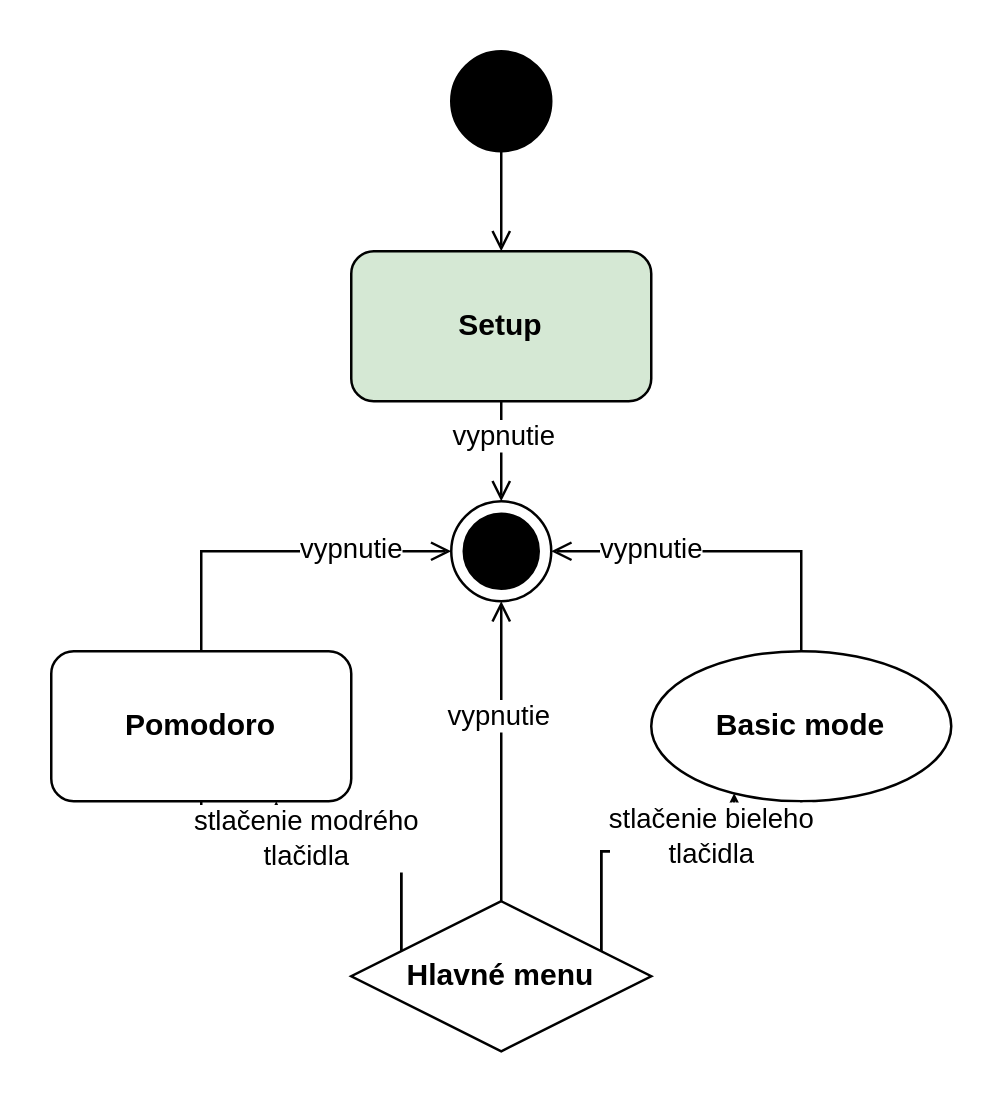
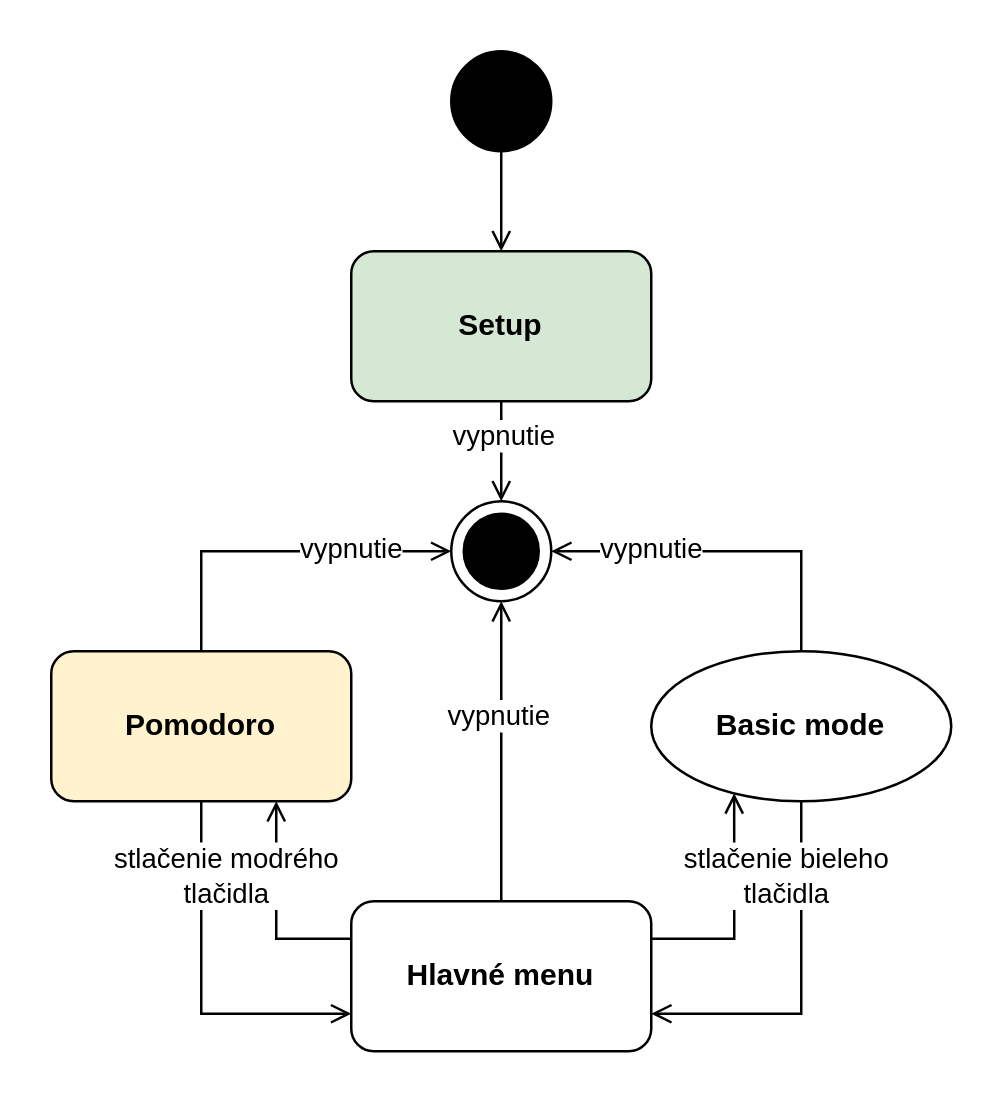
  <mxCell id="0" />
  <mxCell id="1" parent="0" />
  <mxCell id="2" style="edgeStyle=orthogonalEdgeStyle;rounded=0;orthogonalLoop=1;jettySize=auto;html=1;exitX=0.5;exitY=1;exitDx=0;exitDy=0;entryX=0.5;entryY=0;entryDx=0;entryDy=0;endArrow=open;endFill=0;" edge="1" parent="1" source="4" target="7"><mxGeometry relative="1" as="geometry" /></mxCell>
  <mxCell id="3" value="vypnutie" style="edgeLabel;html=1;align=center;verticalAlign=middle;resizable=0;points=[];" vertex="1" connectable="0" parent="2"><mxGeometry x="-0.367" relative="1" as="geometry"><mxPoint as="offset" /></mxGeometry></mxCell>
  <mxCell id="4" value="&lt;b&gt;Setup&lt;/b&gt;" style="rounded=1;whiteSpace=wrap;html=1;fillColor=#d5e8d4;" vertex="1" parent="1"><mxGeometry x="140" y="100" width="120" height="60" as="geometry" /></mxCell>
  <mxCell id="5" style="edgeStyle=orthogonalEdgeStyle;rounded=0;orthogonalLoop=1;jettySize=auto;html=1;exitX=0.5;exitY=1;exitDx=0;exitDy=0;entryX=0.5;entryY=0;entryDx=0;entryDy=0;endArrow=open;endFill=0;" edge="1" parent="1" source="6" target="4"><mxGeometry relative="1" as="geometry" /></mxCell>
  <mxCell id="6" value="" style="ellipse;whiteSpace=wrap;html=1;aspect=fixed;fillColor=#000000;" vertex="1" parent="1"><mxGeometry x="180" y="20" width="40" height="40" as="geometry" /></mxCell>
  <mxCell id="7" value="" style="ellipse;whiteSpace=wrap;html=1;aspect=fixed;fillColor=#FFFFFF;" vertex="1" parent="1"><mxGeometry x="180" y="200" width="40" height="40" as="geometry" /></mxCell>
  <mxCell id="8" value="" style="ellipse;whiteSpace=wrap;html=1;aspect=fixed;fillColor=#000000;" vertex="1" parent="1"><mxGeometry x="185" y="205" width="30" height="30" as="geometry" /></mxCell>
  <mxCell id="9" style="edgeStyle=orthogonalEdgeStyle;rounded=0;orthogonalLoop=1;jettySize=auto;html=1;exitX=0.5;exitY=0;exitDx=0;exitDy=0;entryX=1;entryY=0.5;entryDx=0;entryDy=0;endArrow=open;endFill=0;" edge="1" parent="1" source="12" target="7"><mxGeometry relative="1" as="geometry" /></mxCell>
  <mxCell id="10" value="vypnutie" style="edgeLabel;html=1;align=center;verticalAlign=middle;resizable=0;points=[];" vertex="1" connectable="0" parent="9"><mxGeometry x="0.457" relative="1" as="geometry"><mxPoint x="1.69" y="-2" as="offset" /></mxGeometry></mxCell>
  <mxCell id="11" style="edgeStyle=orthogonalEdgeStyle;rounded=0;orthogonalLoop=1;jettySize=auto;html=1;exitX=0.5;exitY=1;exitDx=0;exitDy=0;entryX=1;entryY=0.75;entryDx=0;entryDy=0;endArrow=open;endFill=0;" edge="1" parent="1" source="12" target="23"><mxGeometry relative="1" as="geometry" /></mxCell>
  <mxCell id="12" value="&lt;b&gt;Basic mode&lt;/b&gt;" style="ellipse;whiteSpace=wrap;html=1;fillColor=#FFFFFF;" vertex="1" parent="1"><mxGeometry x="260" y="260" width="120" height="60" as="geometry" /></mxCell>
  <mxCell id="13" style="edgeStyle=orthogonalEdgeStyle;rounded=0;orthogonalLoop=1;jettySize=auto;html=1;exitX=0.5;exitY=0;exitDx=0;exitDy=0;entryX=0;entryY=0.5;entryDx=0;entryDy=0;endArrow=open;endFill=0;" edge="1" parent="1" source="16" target="7"><mxGeometry relative="1" as="geometry" /></mxCell>
  <mxCell id="14" value="vypnutie" style="edgeLabel;html=1;align=center;verticalAlign=middle;resizable=0;points=[];" vertex="1" connectable="0" parent="13"><mxGeometry x="0.172" y="-1" relative="1" as="geometry"><mxPoint x="17.69" y="-3" as="offset" /></mxGeometry></mxCell>
  <mxCell id="15" style="edgeStyle=orthogonalEdgeStyle;rounded=0;orthogonalLoop=1;jettySize=auto;html=1;exitX=0.5;exitY=1;exitDx=0;exitDy=0;entryX=0;entryY=0.75;entryDx=0;entryDy=0;endArrow=open;endFill=0;" edge="1" parent="1" source="16" target="23"><mxGeometry relative="1" as="geometry" /></mxCell>
- <mxCell id="16" value="&lt;b&gt;Pomodoro&lt;/b&gt;" style="rounded=1;whiteSpace=wrap;html=1;fillColor=#FFFFFF;" vertex="1" parent="1"><mxGeometry x="20" y="260" width="120" height="60" as="geometry" /></mxCell>
+ <mxCell id="16" value="&lt;b&gt;Pomodoro&lt;/b&gt;" style="rounded=1;whiteSpace=wrap;html=1;fillColor=#fff2cc;" vertex="1" parent="1"><mxGeometry x="20" y="260" width="120" height="60" as="geometry" /></mxCell>
  <mxCell id="17" style="edgeStyle=orthogonalEdgeStyle;rounded=0;orthogonalLoop=1;jettySize=auto;html=1;exitX=0.5;exitY=0;exitDx=0;exitDy=0;entryX=0.5;entryY=1;entryDx=0;entryDy=0;endArrow=open;endFill=0;" edge="1" parent="1" source="23" target="7"><mxGeometry relative="1" as="geometry" /></mxCell>
  <mxCell id="18" value="vypnutie" style="edgeLabel;html=1;align=center;verticalAlign=middle;resizable=0;points=[];" vertex="1" connectable="0" parent="17"><mxGeometry x="0.253" y="2" relative="1" as="geometry"><mxPoint as="offset" /></mxGeometry></mxCell>
  <mxCell id="19" style="edgeStyle=orthogonalEdgeStyle;rounded=0;orthogonalLoop=1;jettySize=auto;html=1;exitX=1;exitY=0.25;exitDx=0;exitDy=0;entryX=0.25;entryY=1;entryDx=0;entryDy=0;endArrow=open;endFill=0;" edge="1" parent="1" source="23" target="12"><mxGeometry relative="1" as="geometry" /></mxCell>
  <mxCell id="20" value="stlačenie bieleho&lt;br&gt;tlačidla" style="edgeLabel;html=1;align=center;verticalAlign=middle;resizable=0;points=[];" vertex="1" connectable="0" parent="19"><mxGeometry x="0.121" y="-1" relative="1" as="geometry"><mxPoint x="18.98" y="-7.63" as="offset" /></mxGeometry></mxCell>
  <mxCell id="21" style="edgeStyle=orthogonalEdgeStyle;rounded=0;orthogonalLoop=1;jettySize=auto;html=1;exitX=0;exitY=0.25;exitDx=0;exitDy=0;entryX=0.75;entryY=1;entryDx=0;entryDy=0;endArrow=open;endFill=0;" edge="1" parent="1" source="23" target="16"><mxGeometry relative="1" as="geometry" /></mxCell>
  <mxCell id="22" value="stlačenie modrého&lt;br&gt;tlačidla" style="edgeLabel;html=1;align=center;verticalAlign=middle;resizable=0;points=[];" vertex="1" connectable="0" parent="21"><mxGeometry x="0.107" y="3" relative="1" as="geometry"><mxPoint x="-17.02" y="-8.14" as="offset" /></mxGeometry></mxCell>
- <mxCell id="23" value="&lt;b&gt;Hlavné menu&lt;/b&gt;" style="rhombus;whiteSpace=wrap;html=1;fillColor=#FFFFFF;" vertex="1" parent="1"><mxGeometry x="140" y="360" width="120" height="60" as="geometry" /></mxCell>
+ <mxCell id="23" value="&lt;b&gt;Hlavné menu&lt;/b&gt;" style="rounded=1;whiteSpace=wrap;html=1;fillColor=#FFFFFF;" vertex="1" parent="1"><mxGeometry x="140" y="360" width="120" height="60" as="geometry" /></mxCell>
